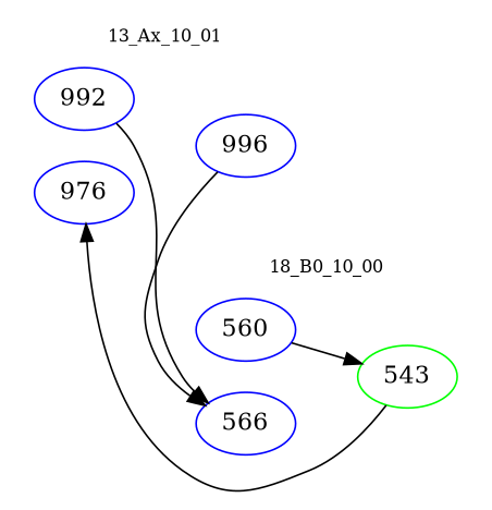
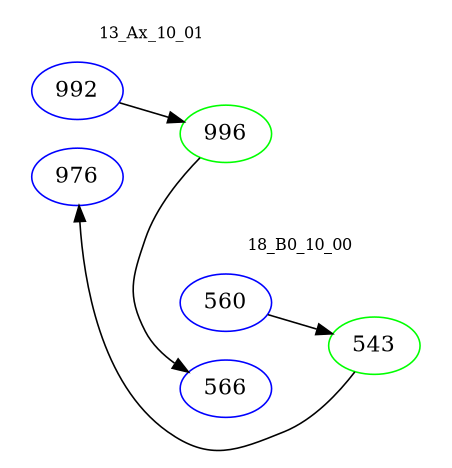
  digraph {
    rankdir=LR
    node [color=blue]
    edge [color=black]
    n1 [label=992]
    n2 [label=976]
-   n3 [label=996]
+   n3 [color=green label=996]
    n4 [label=560]
    n5 [color=green label=543]
    n6 [label=566]
    subgraph cluster_1 {
      color=white
      fontsize=10
      label="13_Ax_10_01"
      n1
      n2
      n3
    }
    subgraph cluster_2 {
      color=white
      fontsize=10
      label="18_B0_10_00"
      n4
      n5
      n6
    }
-   n1 -> n6
+   n1 -> n3
    n3 -> n6
    n4 -> n5
    n5 -> n2
  }
